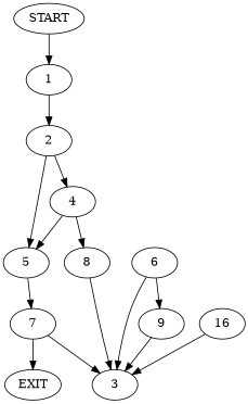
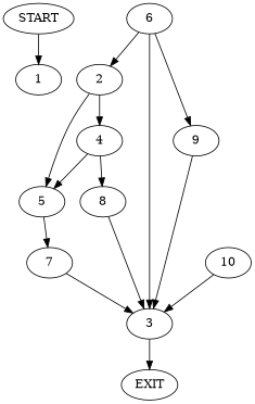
  digraph {
    n1 [label=START]
    1
    2
    n4 [label=EXIT]
    4
    5
    3
    8
    7
    6
    9
-   10 [label=16]
+   10
    n1 -> 1
-   1 -> 2
+   6 -> 2
    2 -> 4
    2 -> 5
    4 -> 5
    4 -> 8
    5 -> 7
-   7 -> n4
+   3 -> n4
    8 -> 3
    7 -> 3
    6 -> 3
    6 -> 9
    9 -> 3
    10 -> 3
  }
